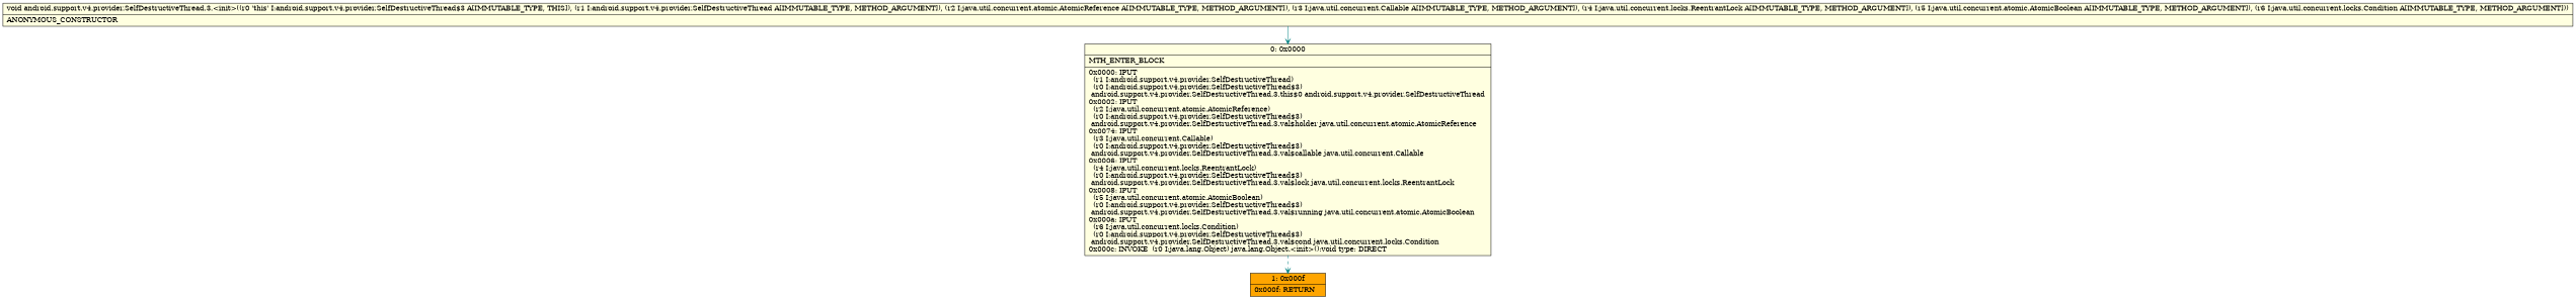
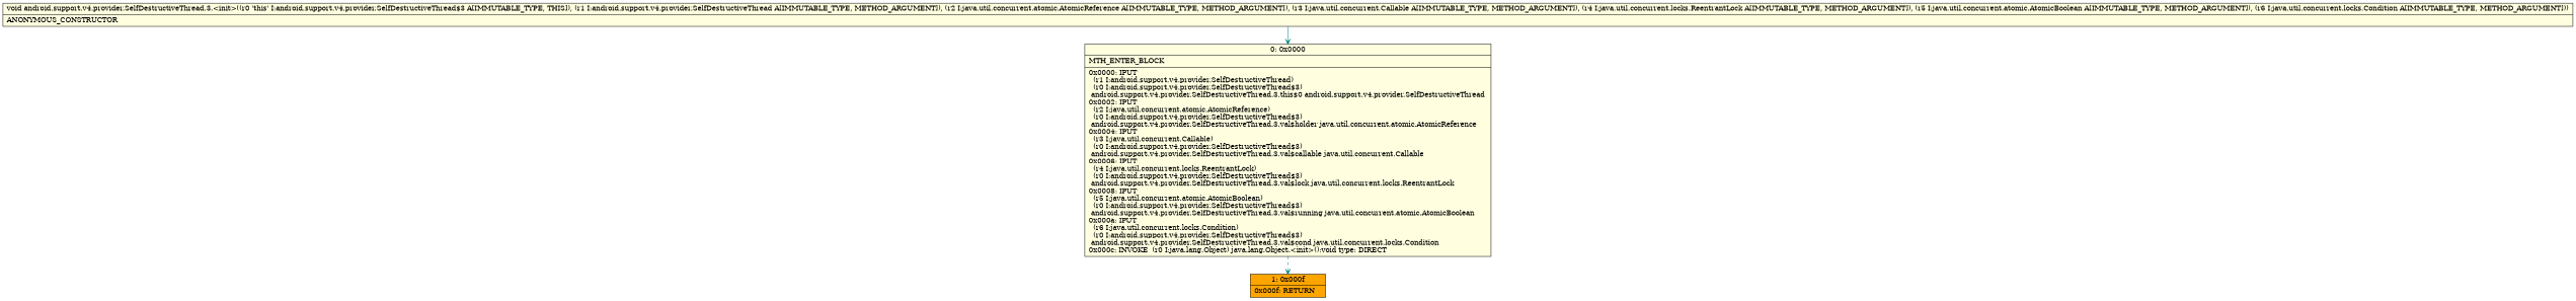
  digraph {
    node [shape=record style=filled fillcolor=lightyellow]
    edge [color=teal arrowhead=vee]
-   n1 [label="{0\:\ 0x0000|MTH_ENTER_BLOCK\l|0x0000: IPUT  \l  (r1 I:android.support.v4.provider.SelfDestructiveThread)\l  (r0 I:android.support.v4.provider.SelfDestructiveThread$3)\l android.support.v4.provider.SelfDestructiveThread.3.this$0 android.support.v4.provider.SelfDestructiveThread \l0x0002: IPUT  \l  (r2 I:java.util.concurrent.atomic.AtomicReference)\l  (r0 I:android.support.v4.provider.SelfDestructiveThread$3)\l android.support.v4.provider.SelfDestructiveThread.3.val$holder java.util.concurrent.atomic.AtomicReference \l0x0074: IPUT  \l  (r3 I:java.util.concurrent.Callable)\l  (r0 I:android.support.v4.provider.SelfDestructiveThread$3)\l android.support.v4.provider.SelfDestructiveThread.3.val$callable java.util.concurrent.Callable \l0x0006: IPUT  \l  (r4 I:java.util.concurrent.locks.ReentrantLock)\l  (r0 I:android.support.v4.provider.SelfDestructiveThread$3)\l android.support.v4.provider.SelfDestructiveThread.3.val$lock java.util.concurrent.locks.ReentrantLock \l0x0008: IPUT  \l  (r5 I:java.util.concurrent.atomic.AtomicBoolean)\l  (r0 I:android.support.v4.provider.SelfDestructiveThread$3)\l android.support.v4.provider.SelfDestructiveThread.3.val$running java.util.concurrent.atomic.AtomicBoolean \l0x000a: IPUT  \l  (r6 I:java.util.concurrent.locks.Condition)\l  (r0 I:android.support.v4.provider.SelfDestructiveThread$3)\l android.support.v4.provider.SelfDestructiveThread.3.val$cond java.util.concurrent.locks.Condition \l0x000c: INVOKE  (r0 I:java.lang.Object) java.lang.Object.\<init\>():void type: DIRECT \l}"]
+   n1 [label="{0\:\ 0x0000|MTH_ENTER_BLOCK\l|0x0000: IPUT  \l  (r1 I:android.support.v4.provider.SelfDestructiveThread)\l  (r0 I:android.support.v4.provider.SelfDestructiveThread$3)\l android.support.v4.provider.SelfDestructiveThread.3.this$0 android.support.v4.provider.SelfDestructiveThread \l0x0002: IPUT  \l  (r2 I:java.util.concurrent.atomic.AtomicReference)\l  (r0 I:android.support.v4.provider.SelfDestructiveThread$3)\l android.support.v4.provider.SelfDestructiveThread.3.val$holder java.util.concurrent.atomic.AtomicReference \l0x0004: IPUT  \l  (r3 I:java.util.concurrent.Callable)\l  (r0 I:android.support.v4.provider.SelfDestructiveThread$3)\l android.support.v4.provider.SelfDestructiveThread.3.val$callable java.util.concurrent.Callable \l0x0006: IPUT  \l  (r4 I:java.util.concurrent.locks.ReentrantLock)\l  (r0 I:android.support.v4.provider.SelfDestructiveThread$3)\l android.support.v4.provider.SelfDestructiveThread.3.val$lock java.util.concurrent.locks.ReentrantLock \l0x0008: IPUT  \l  (r5 I:java.util.concurrent.atomic.AtomicBoolean)\l  (r0 I:android.support.v4.provider.SelfDestructiveThread$3)\l android.support.v4.provider.SelfDestructiveThread.3.val$running java.util.concurrent.atomic.AtomicBoolean \l0x000a: IPUT  \l  (r6 I:java.util.concurrent.locks.Condition)\l  (r0 I:android.support.v4.provider.SelfDestructiveThread$3)\l android.support.v4.provider.SelfDestructiveThread.3.val$cond java.util.concurrent.locks.Condition \l0x000c: INVOKE  (r0 I:java.lang.Object) java.lang.Object.\<init\>():void type: DIRECT \l}"]
    n2 [label="{1\:\ 0x000f|0x000f: RETURN   \l}" fillcolor=orange]
    n3 [label="{void android.support.v4.provider.SelfDestructiveThread.3.\<init\>((r0 'this' I:android.support.v4.provider.SelfDestructiveThread$3 A[IMMUTABLE_TYPE, THIS]), (r1 I:android.support.v4.provider.SelfDestructiveThread A[IMMUTABLE_TYPE, METHOD_ARGUMENT]), (r2 I:java.util.concurrent.atomic.AtomicReference A[IMMUTABLE_TYPE, METHOD_ARGUMENT]), (r3 I:java.util.concurrent.Callable A[IMMUTABLE_TYPE, METHOD_ARGUMENT]), (r4 I:java.util.concurrent.locks.ReentrantLock A[IMMUTABLE_TYPE, METHOD_ARGUMENT]), (r5 I:java.util.concurrent.atomic.AtomicBoolean A[IMMUTABLE_TYPE, METHOD_ARGUMENT]), (r6 I:java.util.concurrent.locks.Condition A[IMMUTABLE_TYPE, METHOD_ARGUMENT]))  | ANONYMOUS_CONSTRUCTOR\l}"]
    n1 -> n2 [style=dashed]
    n3 -> n1 [style=solid]
  }
